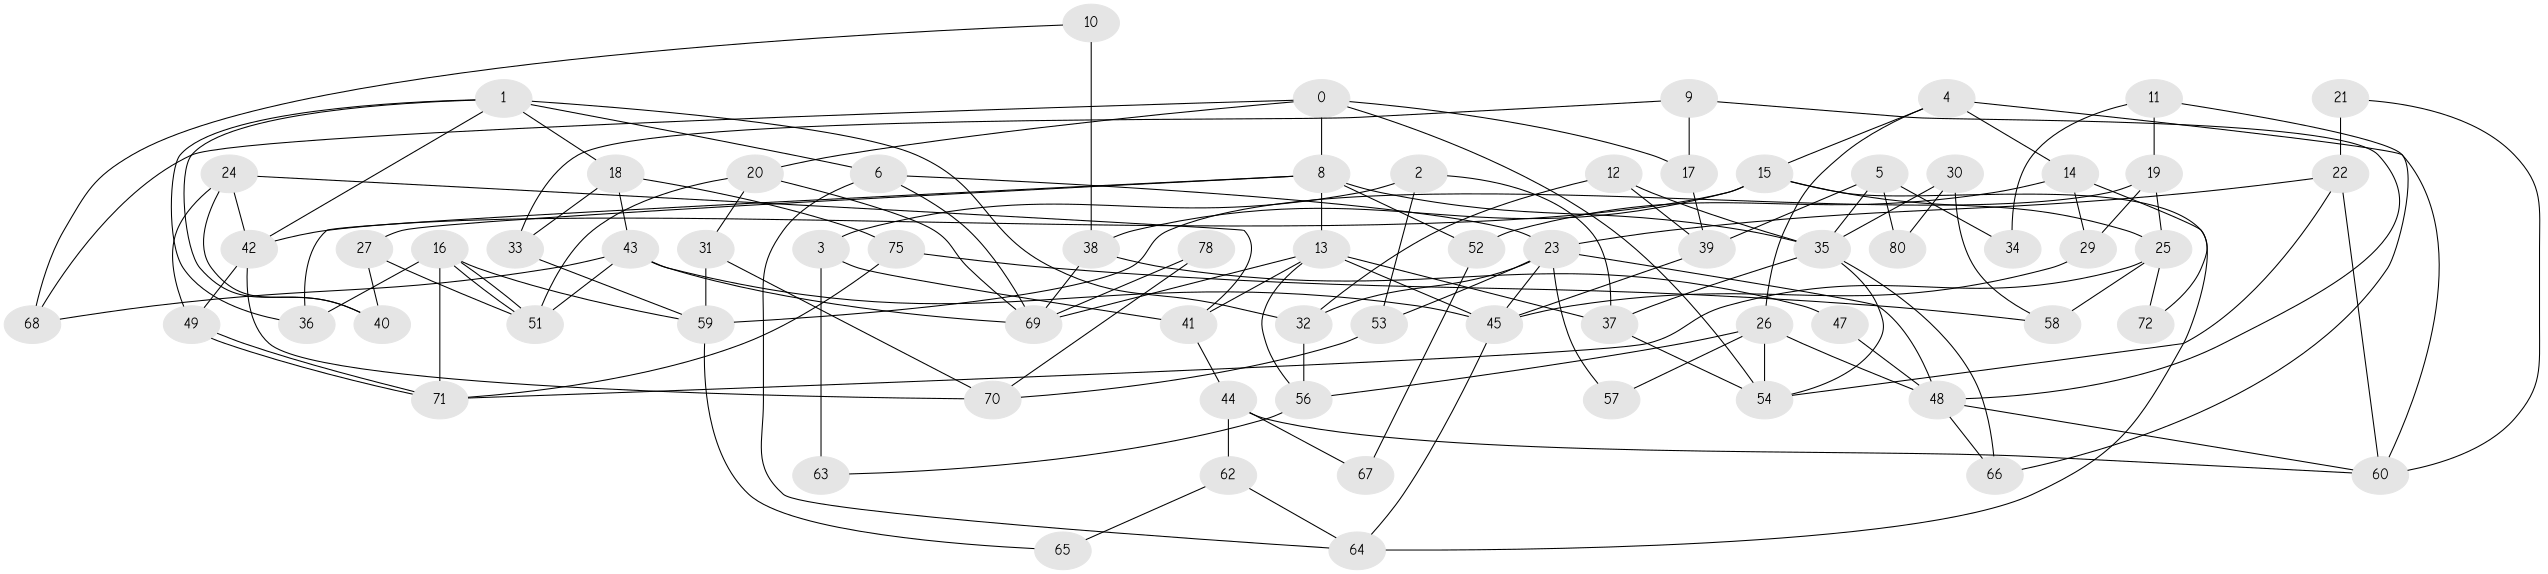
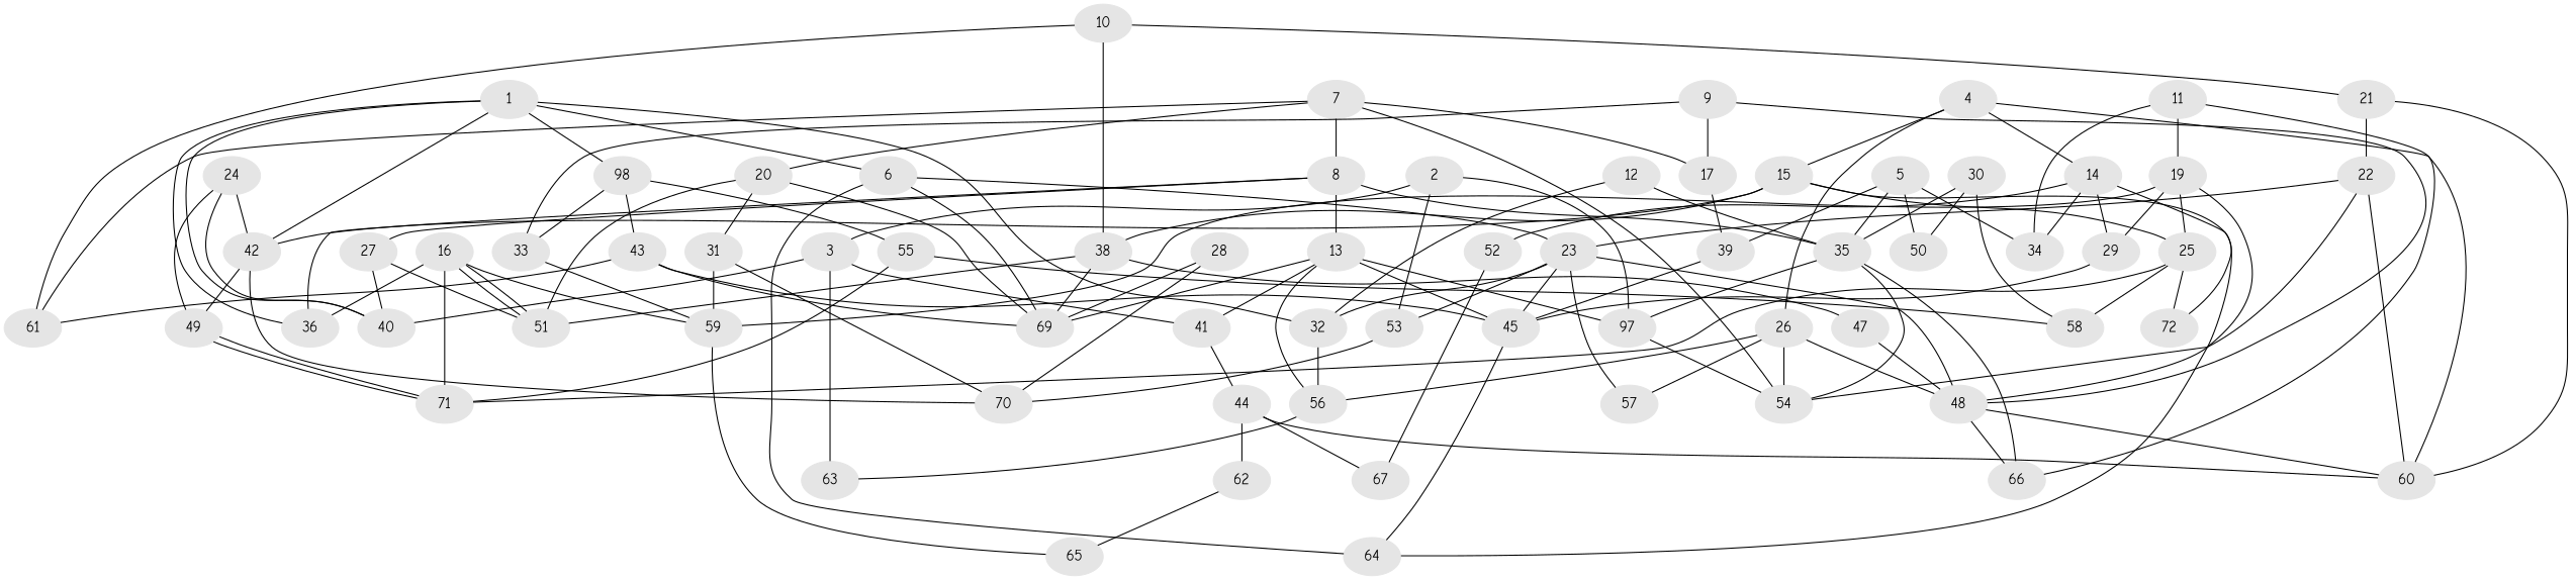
  graph {
    fontname="Comic Neue"
    node [color=gray90 fontname="Comic Neue" style=filled]
    edge [fontname="Comic Neue"]
    1
    6
-   18
+   18 [label=98]
    32
    36
    40
    42
    23
    64
    69
    33
    43
-   55 [label=75]
+   55
    56
    49
    70
    2
    3
-   37
+   37 [label=97]
    53
    41
    63
    54
    44
    4
    14
    15
    26
    60
    34
    52
    29
    72
    38
    25
    48
    57
    5
    35
    39
-   50 [label=80]
+   50
    66
    45
-   7 [label=0]
+   7
    8
    17
    20
-   68
+   68 [label=61]
    13
    27
    51
    31
    67
    9
    59
    10
    21
    22
    47
    11
    19
    12
    71
    58
    16
    65
    24
-   28 [label=78]
+   28
    30
    62
    1 -- 6
    1 -- 18
    1 -- 32
    1 -- 36
    1 -- 40
    1 -- 42
    6 -- 23
    6 -- 64
    6 -- 69
    18 -- 33
    18 -- 43
    18 -- 55
    32 -- 56
    42 -- 49
    42 -- 70
    23 -- 32
    23 -- 53
    23 -- 48
    23 -- 57
    23 -- 45
    33 -- 59
    43 -- 69
    43 -- 45
    43 -- 68
    55 -- 71
    55 -- 58
    56 -- 63
    49 -- 71
    49 -- 71
    2 -- 3
    2 -- 37
    2 -- 53
+   3 -- 40
    3 -- 41
    3 -- 63
    37 -- 54
    53 -- 70
    41 -- 44
    44 -- 60
    44 -- 67
    44 -- 62
    4 -- 14
    4 -- 15
    4 -- 26
    4 -- 60
+   14 -- 34
    14 -- 52
    14 -- 29
    14 -- 72
    15 -- 42
    15 -- 64
    15 -- 38
    15 -- 25
    26 -- 56
    26 -- 54
    26 -- 48
    26 -- 57
    52 -- 67
    29 -- 45
    38 -- 69
-   43 -- 51
+   38 -- 51
    38 -- 47
    25 -- 72
    25 -- 71
    25 -- 58
    48 -- 60
    48 -- 66
    5 -- 34
    5 -- 35
    5 -- 39
    5 -- 50
    35 -- 37
    35 -- 54
    35 -- 66
    39 -- 45
    45 -- 64
    7 -- 54
    7 -- 8
    7 -- 17
    7 -- 20
    7 -- 68
    8 -- 36
-   8 -- 52
    8 -- 35
    8 -- 13
    8 -- 27
    17 -- 39
    20 -- 69
    20 -- 51
    20 -- 31
    13 -- 69
    13 -- 56
    13 -- 37
    13 -- 41
    13 -- 45
    27 -- 40
    27 -- 51
    31 -- 70
    31 -- 59
    9 -- 33
    9 -- 48
    9 -- 17
    59 -- 65
    10 -- 38
    10 -- 68
+   10 -- 21
    21 -- 60
    21 -- 22
    22 -- 23
    22 -- 54
    22 -- 60
    47 -- 48
    11 -- 34
    11 -- 66
    11 -- 19
    19 -- 29
    19 -- 25
+   19 -- 48
    19 -- 59
    12 -- 32
    12 -- 35
-   12 -- 39
    16 -- 36
    16 -- 51
    16 -- 51
    16 -- 59
    16 -- 71
    24 -- 40
    24 -- 42
    24 -- 49
-   24 -- 41
    28 -- 69
    28 -- 70
    30 -- 35
    30 -- 50
    30 -- 58
-   62 -- 64
    62 -- 65
  }
